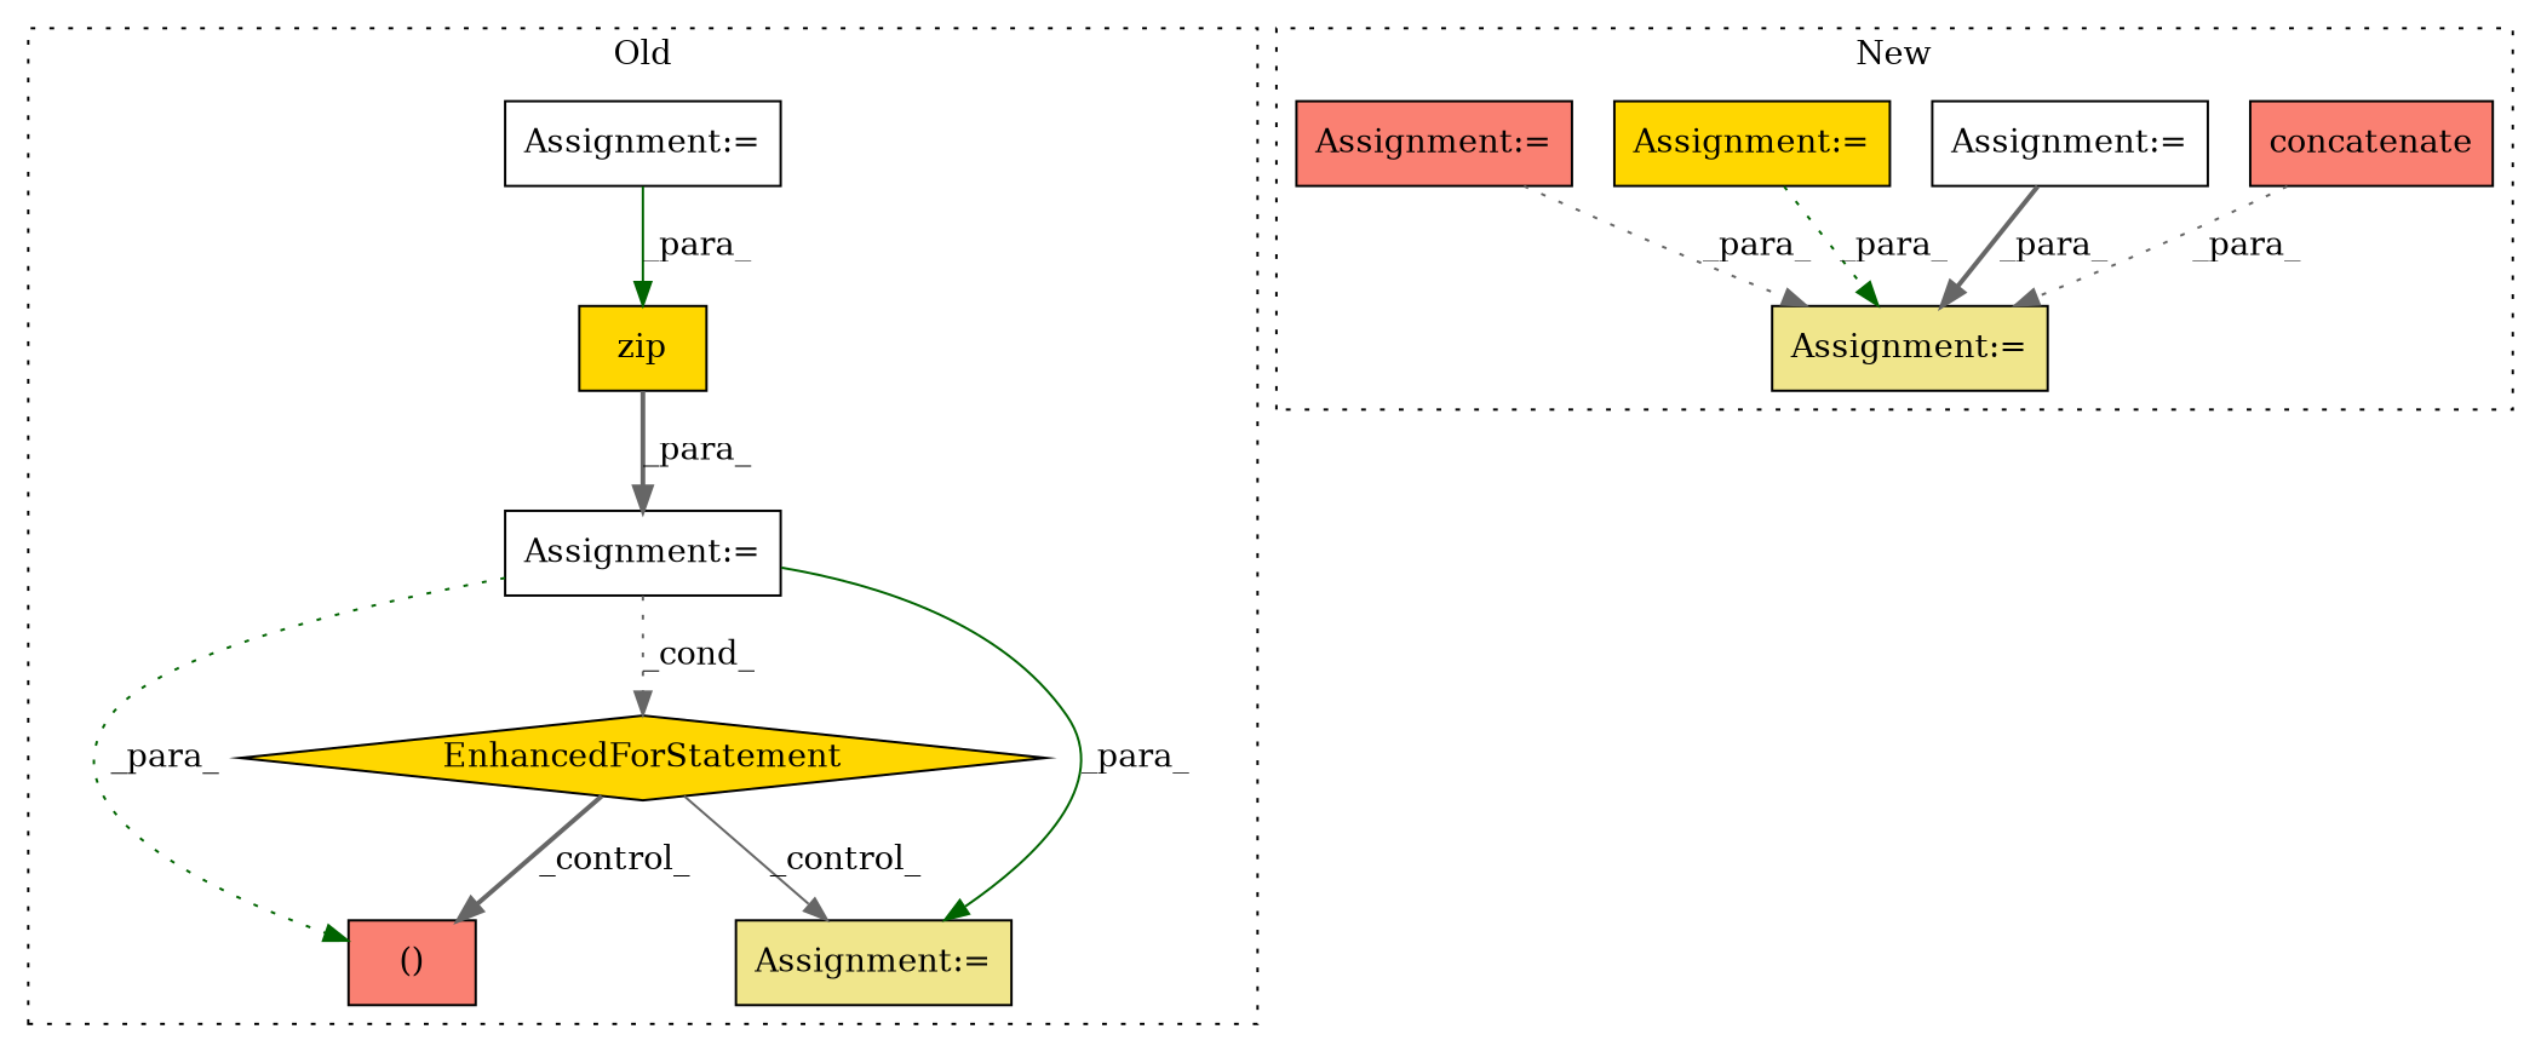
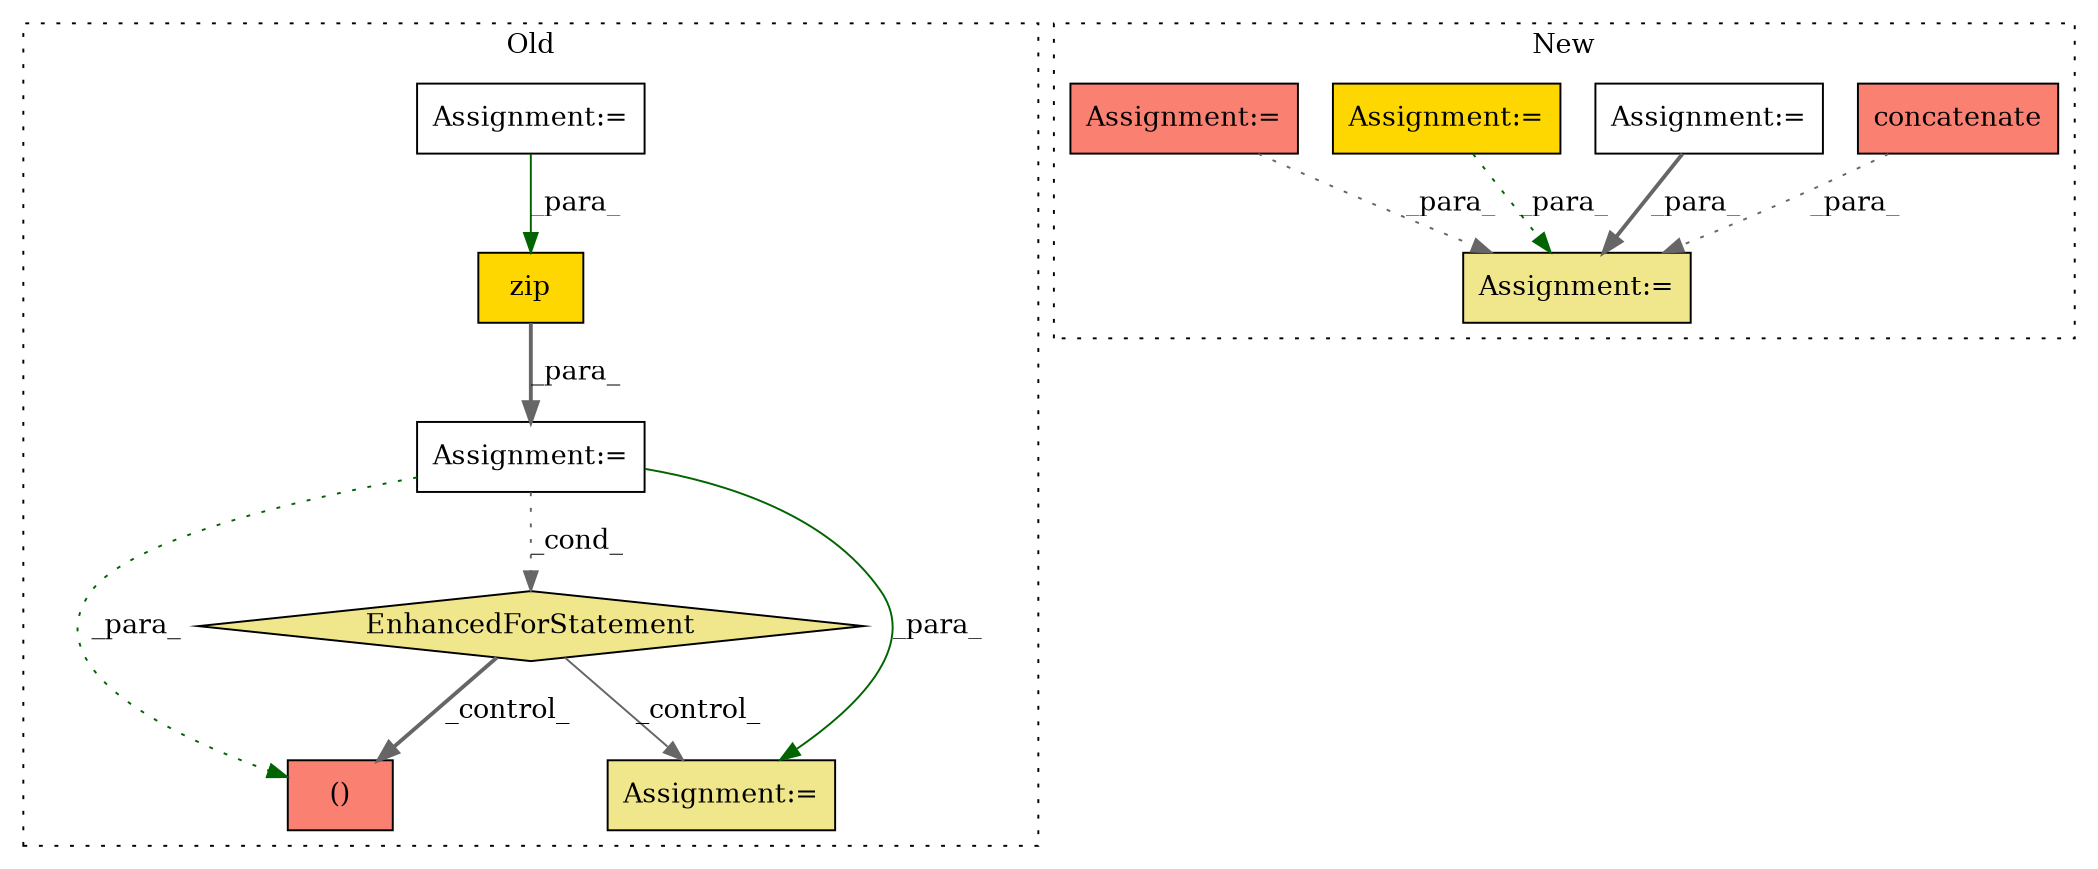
  digraph {
    node [a=7 l=1 s="9684,9773" shape=box style=filled fillcolor=white]
    edge [color=gray40 style=dotted]
    n1 [a=32 l="4,1" label=zip s="9763,9772" fillcolor=gold]
    n2 [l="67,2" label="Assignment:="]
    n3 [label="Assignment:=" s=9572]
    n4 [a=106 l=15 label="()" s=10016 fillcolor=salmon]
-   n5 [a=70 l="67,2" label=EnhancedForStatement shape=diamond fillcolor=gold]
+   n5 [a=70 l="67,2" label=EnhancedForStatement shape=diamond fillcolor=khaki]
    n6 [l=2 label="Assignment:=" s=9805 fillcolor=khaki]
    n7 [a=32 l="12,1" label=concatenate s="9889,9935" fillcolor=salmon]
    n8 [l="53,2" label="Assignment:=" s="10011,10090" fillcolor=khaki]
    n9 [label="Assignment:=" s=9218]
    n10 [label="Assignment:=" s=9418 fillcolor=gold]
    n11 [label="Assignment:=" s=9644 fillcolor=salmon]
    subgraph cluster_1 {
      label=Old
      style=dotted
      n1
      n2
      n3
      n4
      n5
      n6
    }
    subgraph cluster_2 {
      label=New
      style=dotted
      n7
      n8
      n9
      n10
      n11
    }
    n1 -> n2 [label=_para_ style=bold]
    n2 -> n4 [label=_para_ color=darkgreen]
    n2 -> n5 [label=_cond_]
    n2 -> n6 [label=_para_ color=darkgreen style=solid]
    n3 -> n1 [label=_para_ color=darkgreen style=solid]
    n5 -> n4 [label=_control_ style=bold]
    n5 -> n6 [label=_control_ style=solid]
    n7 -> n8 [label=_para_]
    n9 -> n8 [label=_para_ style=bold]
    n10 -> n8 [label=_para_ color=darkgreen]
    n11 -> n8 [label=_para_]
  }
